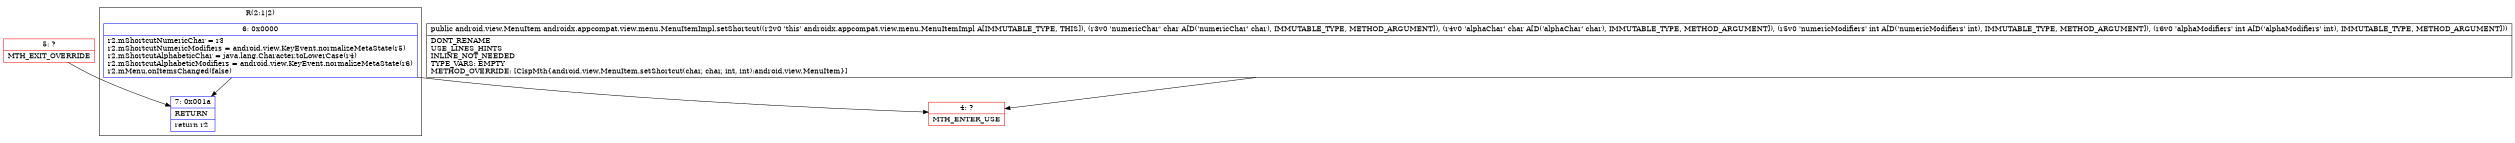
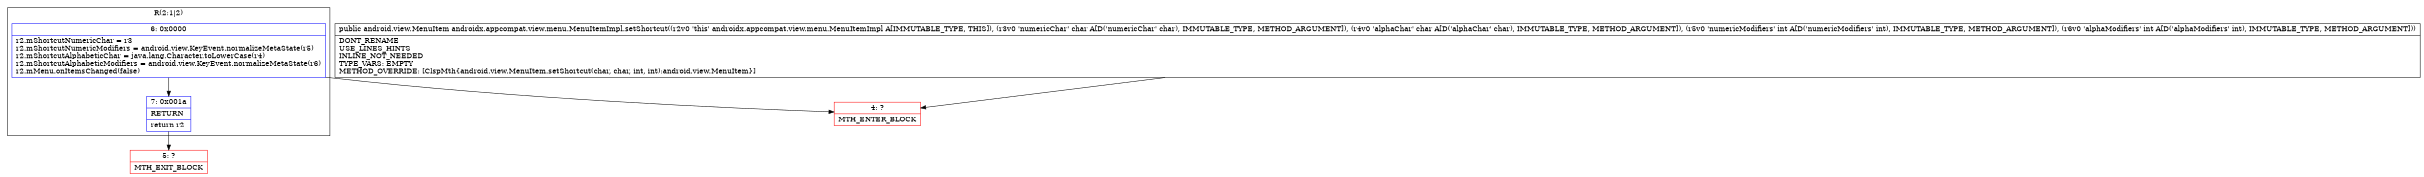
  digraph {
    node [color=blue shape=record]
    n1 [label="{6\:\ 0x0000|r2.mShortcutNumericChar = r3\lr2.mShortcutNumericModifiers = android.view.KeyEvent.normalizeMetaState(r5)\lr2.mShortcutAlphabeticChar = java.lang.Character.toLowerCase(r4)\lr2.mShortcutAlphabeticModifiers = android.view.KeyEvent.normalizeMetaState(r6)\lr2.mMenu.onItemsChanged(false)\l}"]
    n2 [label="{7\:\ 0x001a|RETURN\l|return r2\l}"]
-   n3 [color=red label="{4\:\ ?|MTH_ENTER_USE\l}"]
-   n4 [color=red label="{5\:\ ?|MTH_EXIT_OVERRIDE\l}"]
+   n3 [color=red label="{4\:\ ?|MTH_ENTER_BLOCK\l}"]
+   n4 [color=red label="{5\:\ ?|MTH_EXIT_BLOCK\l}"]
    n5 [label="{public android.view.MenuItem androidx.appcompat.view.menu.MenuItemImpl.setShortcut((r2v0 'this' androidx.appcompat.view.menu.MenuItemImpl A[IMMUTABLE_TYPE, THIS]), (r3v0 'numericChar' char A[D('numericChar' char), IMMUTABLE_TYPE, METHOD_ARGUMENT]), (r4v0 'alphaChar' char A[D('alphaChar' char), IMMUTABLE_TYPE, METHOD_ARGUMENT]), (r5v0 'numericModifiers' int A[D('numericModifiers' int), IMMUTABLE_TYPE, METHOD_ARGUMENT]), (r6v0 'alphaModifiers' int A[D('alphaModifiers' int), IMMUTABLE_TYPE, METHOD_ARGUMENT]))  | DONT_RENAME\lUSE_LINES_HINTS\lINLINE_NOT_NEEDED\lTYPE_VARS: EMPTY\lMETHOD_OVERRIDE: [ClspMth\{android.view.MenuItem.setShortcut(char, char, int, int):android.view.MenuItem\}]\l}" color=""]
    subgraph cluster_1 {
      label="R(2:1|2)"
      n1
      n2
    }
    n1 -> n2
    n1 -> n3
-   n4 -> n2
+   n2 -> n4
    n5 -> n3
  }
